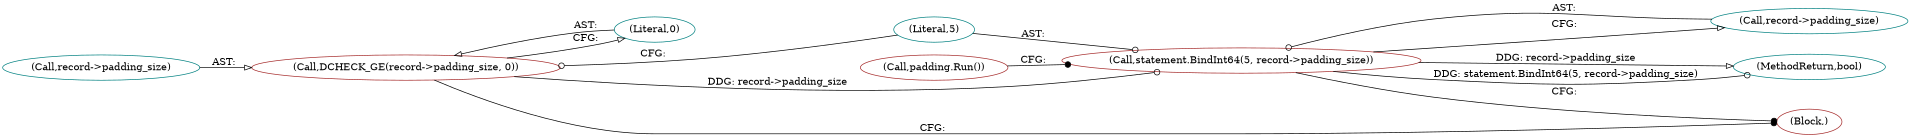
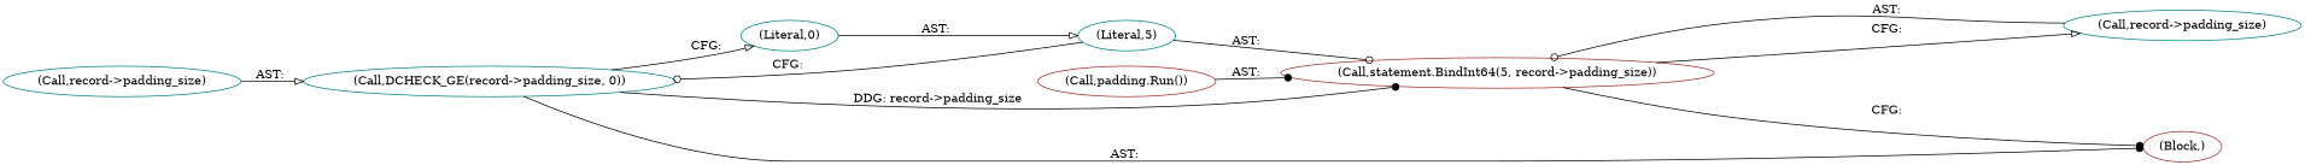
  digraph {
    rankdir=LR
    node [color=teal]
    edge [arrowhead=odot]
-   n1 [color=brown label="(Call,DCHECK_GE(record->padding_size, 0))"]
+   n1 [label="(Call,DCHECK_GE(record->padding_size, 0))"]
    n2 [color=brown label="(Call,statement.BindInt64(5, record->padding_size))"]
    n3 [color=brown label="(Block,)"]
    n4 [label="(Literal,0)"]
-   n5 [label="(MethodReturn,bool)"]
    n6 [label="(Call,record->padding_size)"]
    n7 [color=brown label="(Call,padding.Run())"]
    n8 [label="(Call,record->padding_size)"]
    n9 [label="(Literal,5)"]
-   n1 -> n2 [label="DDG: record->padding_size"]
-   n1 -> n3 [arrowhead=dot label="CFG: "]
+   n1 -> n2 [arrowhead=dot label="DDG: record->padding_size"]
+   n1 -> n3 [arrowhead=dot label="AST: "]
    n1 -> n4 [arrowhead=onormal label="CFG: "]
    n2 -> n3 [arrowhead=dot label="CFG: "]
-   n2 -> n5 [arrowhead=onormal label="DDG: record->padding_size"]
-   n2 -> n5 [label="DDG: statement.BindInt64(5, record->padding_size)"]
    n2 -> n6 [arrowhead=onormal label="CFG: "]
-   n4 -> n1 [arrowhead=onormal label="AST: "]
+   n4 -> n9 [arrowhead=onormal label="AST: "]
    n6 -> n2 [label="AST: "]
-   n7 -> n2 [arrowhead=dot label="CFG: "]
+   n7 -> n2 [arrowhead=dot label="AST: "]
    n8 -> n1 [arrowhead=onormal label="AST: "]
    n9 -> n1 [label="CFG: "]
    n9 -> n2 [label="AST: "]
  }
